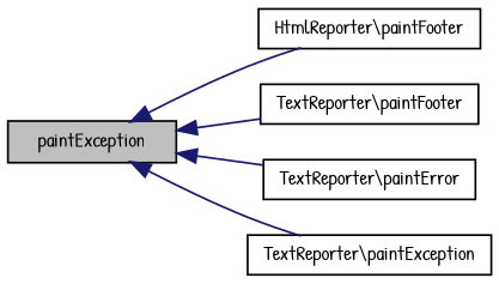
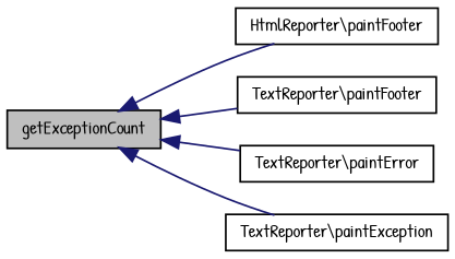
  digraph {
    rankdir=LR
    fontname="Patrick Hand"
    node [color=black fillcolor=white fontname="Patrick Hand" fontsize=10 shape=record style=filled]
    edge [color=midnightblue dir=back fontname="Patrick Hand" fontsize=10 labelfontname=Helvetica labelfontsize=10 style=solid]
-   n1 [fillcolor=grey75 fontcolor=black height=0.2 label=paintException width=0.4]
+   n1 [fillcolor=grey75 fontcolor=black height=0.2 label=getExceptionCount width=0.4]
    n2 [height=0.2 label="HtmlReporter\\paintFooter" width=0.4]
    n3 [height=0.2 label="TextReporter\\paintFooter" width=0.4]
    n4 [height=0.2 label="TextReporter\\paintError" width=0.4]
    n5 [height=0.2 label="TextReporter\\paintException" width=0.4]
    n1 -> n2
    n1 -> n3
    n1 -> n4
    n1 -> n5
  }
